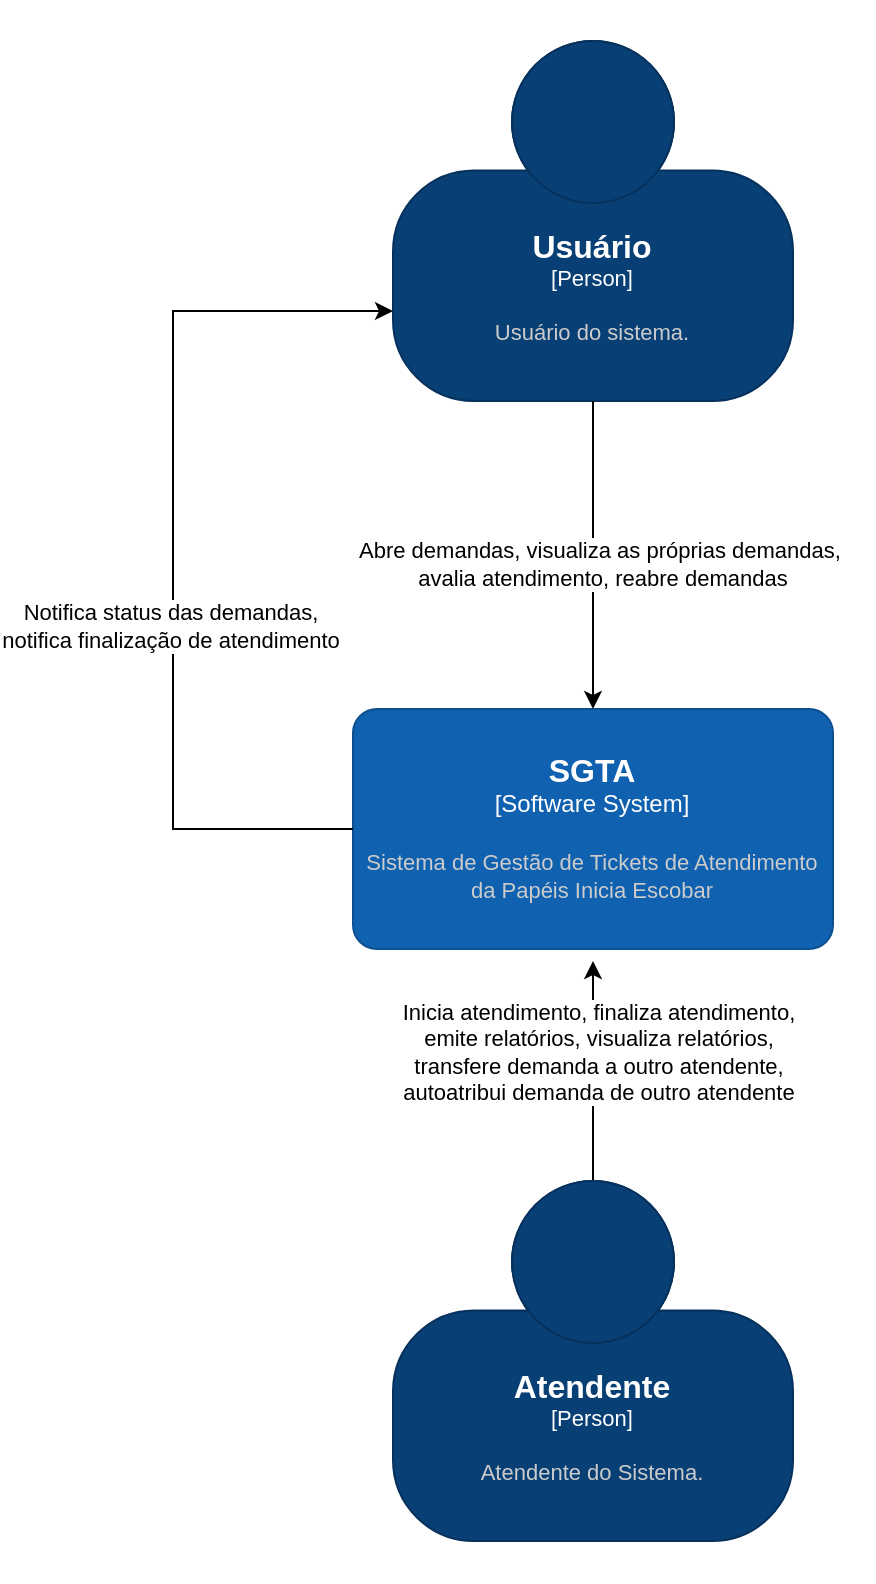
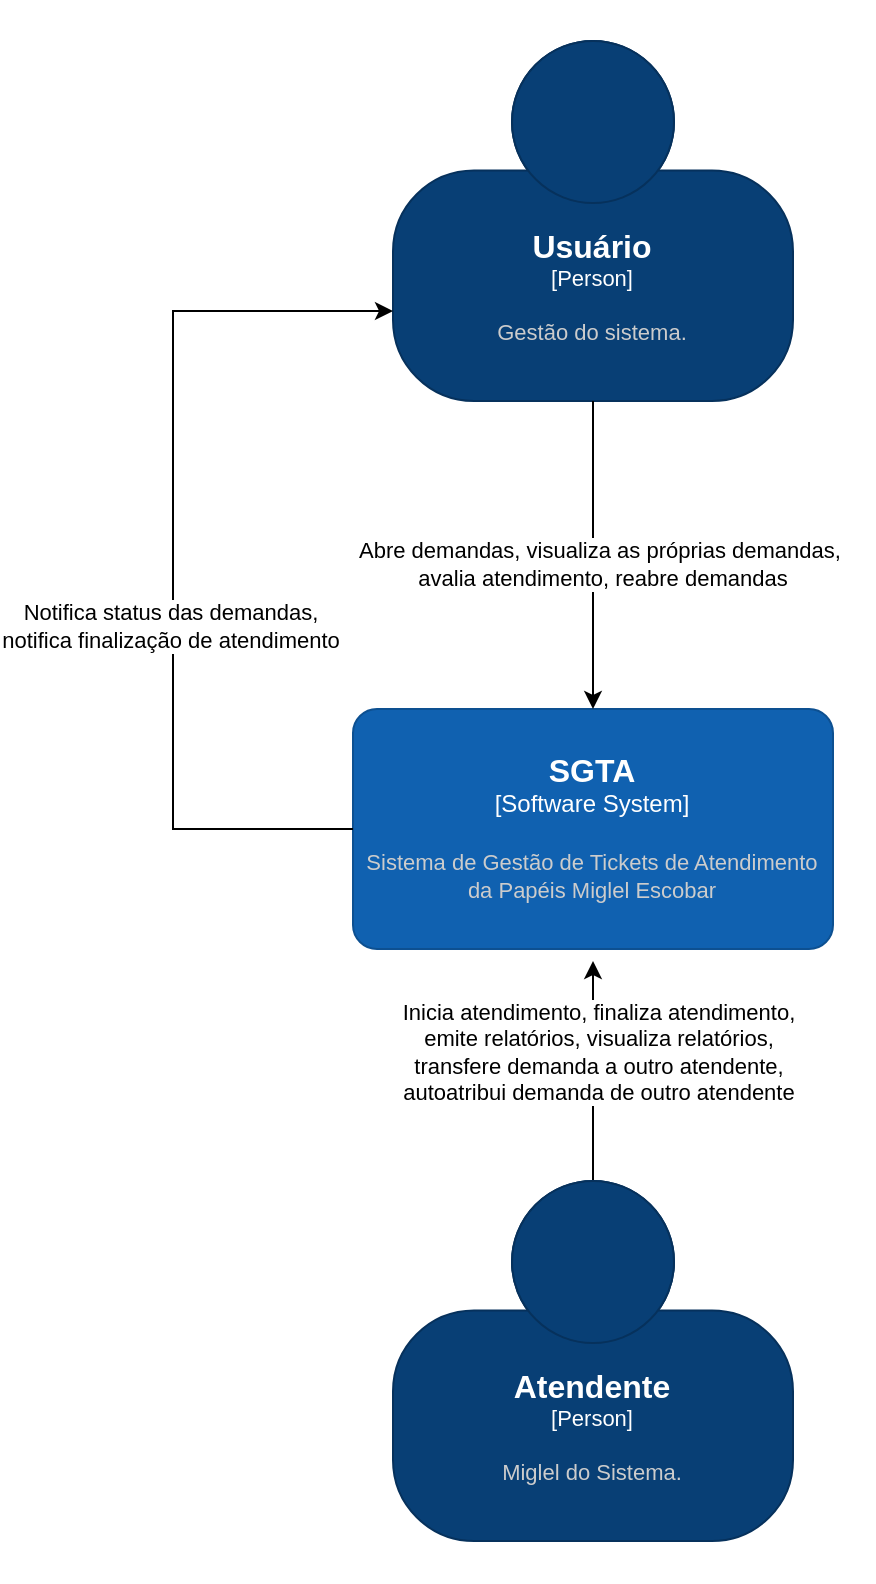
  <mxCell id="0" />
  <mxCell id="1" parent="0" />
- <mxCell id="2" value="&lt;font style=&quot;font-size: 16px&quot;&gt;&lt;b&gt;Usuário&lt;/b&gt;&lt;/font&gt;&lt;div&gt;[Person]&lt;/div&gt;&lt;br&gt;&lt;div&gt;&lt;font style=&quot;font-size: 11px&quot;&gt;&lt;font color=&quot;#cccccc&quot;&gt;Usuário do sistema.&lt;/font&gt;&lt;/div&gt;" style="html=1;fontSize=11;dashed=0;whiteSpace=wrap;fillColor=#083F75;strokeColor=#06315C;fontColor=#ffffff;shape=mxgraph.c4.person2;align=center;metaEdit=1;points=[[0.5,0,0],[1,0.5,0],[1,0.75,0],[0.75,1,0],[0.5,1,0],[0.25,1,0],[0,0.75,0],[0,0.5,0]];resizable=0;" parent="1" vertex="1"><mxGeometry x="130" y="20" width="200" height="180" as="geometry" /></mxCell>
- <mxCell id="3" value="&lt;font style=&quot;font-size: 16px&quot;&gt;&lt;b&gt;SGTA&lt;/b&gt;&lt;/font&gt;&lt;div&gt;[Software System]&lt;/div&gt;&lt;br&gt;&lt;div&gt;&lt;font style=&quot;font-size: 11px&quot;&gt;&lt;font color=&quot;#cccccc&quot;&gt;Sistema de Gestão de Tickets de Atendimento da Papéis Inicia Escobar&lt;/font&gt;&lt;/div&gt;" style="rounded=1;whiteSpace=wrap;html=1;labelBackgroundColor=none;fillColor=#1061B0;fontColor=#ffffff;align=center;arcSize=10;strokeColor=#0D5091;metaEdit=1;resizable=0;points=[[0.25,0,0],[0.5,0,0],[0.75,0,0],[1,0.25,0],[1,0.5,0],[1,0.75,0],[0.75,1,0],[0.5,1,0],[0.25,1,0],[0,0.75,0],[0,0.5,0],[0,0.25,0]];" parent="1" vertex="1"><mxGeometry x="110" y="354" width="240" height="120" as="geometry" /></mxCell>
+ <mxCell id="2" value="&lt;font style=&quot;font-size: 16px&quot;&gt;&lt;b&gt;Usuário&lt;/b&gt;&lt;/font&gt;&lt;div&gt;[Person]&lt;/div&gt;&lt;br&gt;&lt;div&gt;&lt;font style=&quot;font-size: 11px&quot;&gt;&lt;font color=&quot;#cccccc&quot;&gt;Gestão do sistema.&lt;/font&gt;&lt;/div&gt;" style="html=1;fontSize=11;dashed=0;whiteSpace=wrap;fillColor=#083F75;strokeColor=#06315C;fontColor=#ffffff;shape=mxgraph.c4.person2;align=center;metaEdit=1;points=[[0.5,0,0],[1,0.5,0],[1,0.75,0],[0.75,1,0],[0.5,1,0],[0.25,1,0],[0,0.75,0],[0,0.5,0]];resizable=0;" parent="1" vertex="1"><mxGeometry x="130" y="20" width="200" height="180" as="geometry" /></mxCell>
+ <mxCell id="3" value="&lt;font style=&quot;font-size: 16px&quot;&gt;&lt;b&gt;SGTA&lt;/b&gt;&lt;/font&gt;&lt;div&gt;[Software System]&lt;/div&gt;&lt;br&gt;&lt;div&gt;&lt;font style=&quot;font-size: 11px&quot;&gt;&lt;font color=&quot;#cccccc&quot;&gt;Sistema de Gestão de Tickets de Atendimento da Papéis Miglel Escobar&lt;/font&gt;&lt;/div&gt;" style="rounded=1;whiteSpace=wrap;html=1;labelBackgroundColor=none;fillColor=#1061B0;fontColor=#ffffff;align=center;arcSize=10;strokeColor=#0D5091;metaEdit=1;resizable=0;points=[[0.25,0,0],[0.5,0,0],[0.75,0,0],[1,0.25,0],[1,0.5,0],[1,0.75,0],[0.75,1,0],[0.5,1,0],[0.25,1,0],[0,0.75,0],[0,0.5,0],[0,0.25,0]];" parent="1" vertex="1"><mxGeometry x="110" y="354" width="240" height="120" as="geometry" /></mxCell>
  <mxCell id="4" style="edgeStyle=orthogonalEdgeStyle;rounded=0;orthogonalLoop=1;jettySize=auto;html=1;" parent="1" source="6" edge="1"><mxGeometry relative="1" as="geometry"><mxPoint x="230" y="480" as="targetPoint" /></mxGeometry></mxCell>
  <mxCell id="5" value="Inicia atendimento, finaliza atendimento,&lt;div&gt;emite relatórios, visualiza relatórios,&lt;/div&gt;&lt;div&gt;transfere demanda a outro atendente,&lt;/div&gt;&lt;div&gt;autoatribui demanda de outro atendente&lt;/div&gt;" style="edgeLabel;html=1;align=center;verticalAlign=middle;resizable=0;points=[];" parent="4" vertex="1" connectable="0"><mxGeometry x="0.182" y="-2" relative="1" as="geometry"><mxPoint as="offset" /></mxGeometry></mxCell>
- <mxCell id="6" value="&lt;font style=&quot;font-size: 16px&quot;&gt;&lt;b&gt;Atendente&lt;/b&gt;&lt;/font&gt;&lt;div&gt;[Person]&lt;/div&gt;&lt;br&gt;&lt;div&gt;&lt;font style=&quot;font-size: 11px&quot;&gt;&lt;font color=&quot;#cccccc&quot;&gt;Atendente do Sistema.&lt;/font&gt;&lt;/div&gt;" style="html=1;fontSize=11;dashed=0;whiteSpace=wrap;fillColor=#083F75;strokeColor=#06315C;fontColor=#ffffff;shape=mxgraph.c4.person2;align=center;metaEdit=1;points=[[0.5,0,0],[1,0.5,0],[1,0.75,0],[0.75,1,0],[0.5,1,0],[0.25,1,0],[0,0.75,0],[0,0.5,0]];resizable=0;" parent="1" vertex="1"><mxGeometry x="130" y="590" width="200" height="180" as="geometry" /></mxCell>
+ <mxCell id="6" value="&lt;font style=&quot;font-size: 16px&quot;&gt;&lt;b&gt;Atendente&lt;/b&gt;&lt;/font&gt;&lt;div&gt;[Person]&lt;/div&gt;&lt;br&gt;&lt;div&gt;&lt;font style=&quot;font-size: 11px&quot;&gt;&lt;font color=&quot;#cccccc&quot;&gt;Miglel do Sistema.&lt;/font&gt;&lt;/div&gt;" style="html=1;fontSize=11;dashed=0;whiteSpace=wrap;fillColor=#083F75;strokeColor=#06315C;fontColor=#ffffff;shape=mxgraph.c4.person2;align=center;metaEdit=1;points=[[0.5,0,0],[1,0.5,0],[1,0.75,0],[0.75,1,0],[0.5,1,0],[0.25,1,0],[0,0.75,0],[0,0.5,0]];resizable=0;" parent="1" vertex="1"><mxGeometry x="130" y="590" width="200" height="180" as="geometry" /></mxCell>
  <mxCell id="7" style="edgeStyle=orthogonalEdgeStyle;rounded=0;orthogonalLoop=1;jettySize=auto;html=1;entryX=0.5;entryY=0;entryDx=0;entryDy=0;entryPerimeter=0;" parent="1" source="2" target="3" edge="1"><mxGeometry relative="1" as="geometry" /></mxCell>
  <mxCell id="8" value="Abre demandas, visualiza as próprias demandas,&amp;nbsp;&lt;div&gt;avalia atendimento, reabre demandas&lt;/div&gt;" style="edgeLabel;html=1;align=center;verticalAlign=middle;resizable=0;points=[];" parent="7" vertex="1" connectable="0"><mxGeometry x="0.048" y="4" relative="1" as="geometry"><mxPoint as="offset" /></mxGeometry></mxCell>
  <mxCell id="9" style="edgeStyle=orthogonalEdgeStyle;rounded=0;orthogonalLoop=1;jettySize=auto;html=1;entryX=0;entryY=0.75;entryDx=0;entryDy=0;entryPerimeter=0;" parent="1" source="3" target="2" edge="1"><mxGeometry relative="1" as="geometry"><Array as="points"><mxPoint x="20" y="414" /><mxPoint x="20" y="155" /></Array></mxGeometry></mxCell>
  <mxCell id="10" value="Notifica status das demandas,&lt;div&gt;notifica finalização de atendimento&lt;/div&gt;" style="edgeLabel;html=1;align=center;verticalAlign=middle;resizable=0;points=[];" parent="9" vertex="1" connectable="0"><mxGeometry x="-0.162" y="2" relative="1" as="geometry"><mxPoint as="offset" /></mxGeometry></mxCell>
